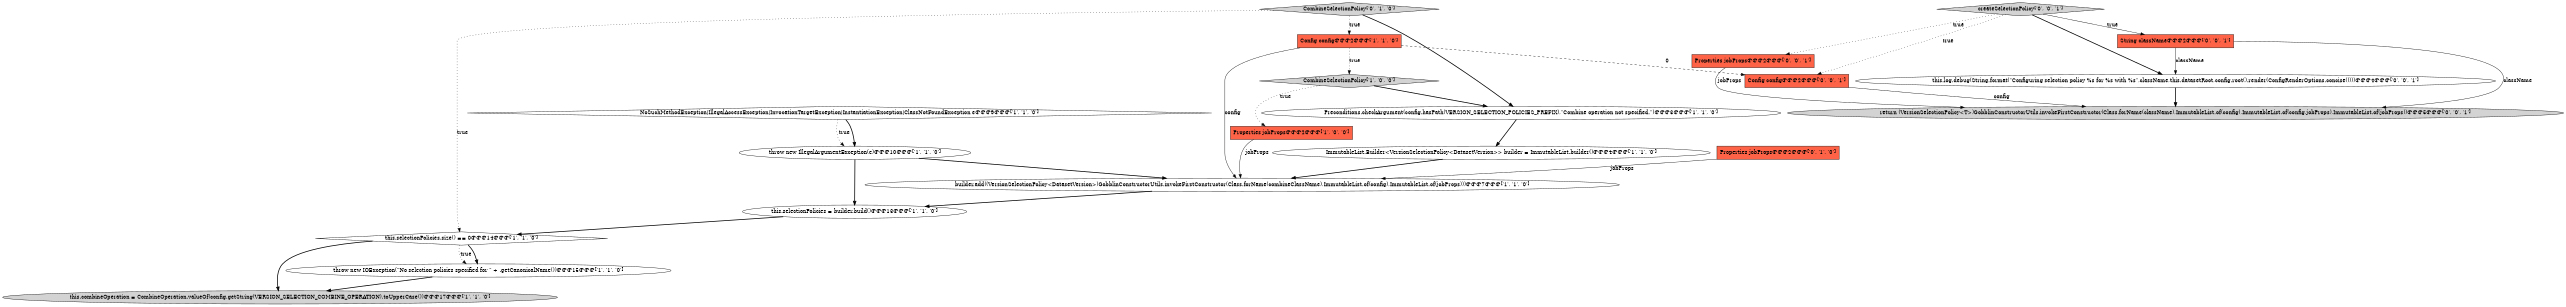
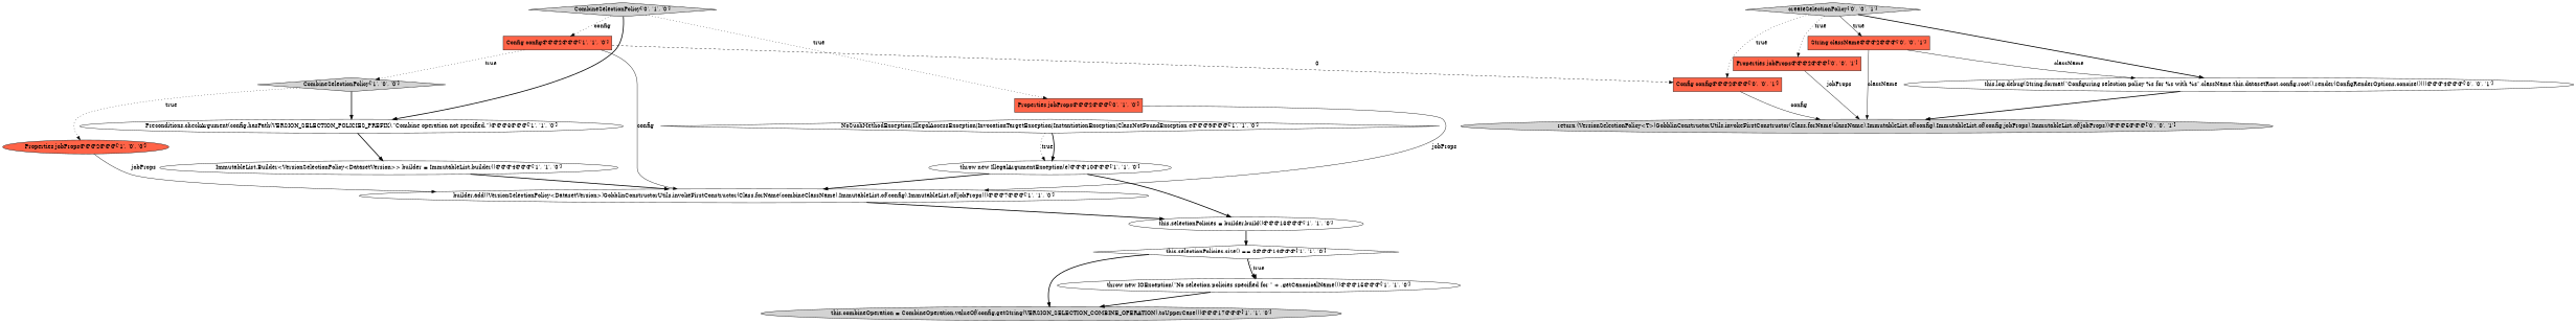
  digraph {
    node [fillcolor=white shape=ellipse style=filled]
    edge [style=bold]
    n1 [label="builder.add((VersionSelectionPolicy<DatasetVersion>)GobblinConstructorUtils.invokeFirstConstructor(Class.forName(combineClassName),ImmutableList.of(config),ImmutableList.of(jobProps)))@@@7@@@['1', '1', '0']"]
    n2 [label="this.selectionPolicies = builder.build()@@@13@@@['1', '1', '0']"]
    n3 [label="this.selectionPolicies.size() == 0@@@14@@@['1', '1', '0']" shape=diamond]
    n4 [fillcolor=lightgray label="CombineSelectionPolicy['1', '0', '0']" shape=diamond]
    n5 [label="Preconditions.checkArgument(config.hasPath(VERSION_SELECTION_POLICIES_PREFIX),\"Combine operation not specified.\")@@@3@@@['1', '1', '0']"]
-   n6 [fillcolor=tomato label="Properties jobProps@@@2@@@['1', '0', '0']" shape=box]
+   n6 [fillcolor=tomato label="Properties jobProps@@@2@@@['1', '0', '0']"]
    n7 [label="ImmutableList.Builder<VersionSelectionPolicy<DatasetVersion>> builder = ImmutableList.builder()@@@4@@@['1', '1', '0']"]
    n8 [fillcolor=tomato label="Config config@@@2@@@['1', '1', '0']" shape=box]
    n9 [fillcolor=tomato label="Config config@@@2@@@['0', '0', '1']" shape=box]
    n10 [fillcolor=lightgray label="this.combineOperation = CombineOperation.valueOf(config.getString(VERSION_SELECTION_COMBINE_OPERATION).toUpperCase())@@@17@@@['1', '1', '0']"]
    n11 [fillcolor=lightgray label="createSelectionPolicy['0', '0', '1']" shape=diamond]
    n12 [fillcolor=tomato label="Properties jobProps@@@2@@@['0', '0', '1']" shape=box]
    n13 [fillcolor=tomato label="String className@@@2@@@['0', '0', '1']" shape=box]
    n14 [label="this.log.debug(String.format(\"Configuring selection policy %s for %s with %s\",className,this.datasetRoot,config.root().render(ConfigRenderOptions.concise())))@@@4@@@['0', '0', '1']"]
    n15 [fillcolor=lightgray label="return (VersionSelectionPolicy<T>)GobblinConstructorUtils.invokeFirstConstructor(Class.forName(className),ImmutableList.of(config),ImmutableList.of(config,jobProps),ImmutableList.of(jobProps))@@@5@@@['0', '0', '1']"]
    n16 [label="NoSuchMethodException|IllegalAccessException|InvocationTargetException|InstantiationException|ClassNotFoundException e@@@9@@@['1', '1', '0']" shape=diamond]
    n17 [label="throw new IllegalArgumentException(e)@@@10@@@['1', '1', '0']"]
    n18 [label="throw new IOException(\"No selection policies specified for \" + .getCanonicalName())@@@15@@@['1', '1', '0']"]
    n19 [fillcolor=tomato label="Properties jobProps@@@2@@@['0', '1', '0']" shape=box]
    n20 [fillcolor=lightgray label="CombineSelectionPolicy['0', '1', '0']" shape=diamond]
    n1 -> n2
    n2 -> n3
    n3 -> n10
    n3 -> n18
    n3 -> n18 [label=true style=dotted]
    n4 -> n5
    n4 -> n6 [label=true style=dotted]
    n5 -> n7
    n6 -> n1 [label=jobProps style=solid]
    n7 -> n1
    n8 -> n1 [label=config style=solid]
    n8 -> n4 [label=true style=dotted]
    n8 -> n9 [label=0 style=dashed]
    n9 -> n15 [label=config style=solid]
    n11 -> n9 [label=true style=dotted]
    n11 -> n12 [label=true style=dotted]
    n11 -> n13 [label=true style=solid]
    n11 -> n14
    n12 -> n15 [label=jobProps style=solid]
    n13 -> n14 [label=className style=solid]
    n13 -> n15 [label=className style=solid]
    n14 -> n15
    n16 -> n17 [label=true style=dotted]
    n16 -> n17
    n17 -> n1
    n17 -> n2
    n18 -> n10
    n19 -> n1 [label=jobProps style=solid]
    n20 -> n5
-   n20 -> n8 [label=true style=dotted]
-   n20 -> n3 [label=true style=dotted]
+   n20 -> n8 [label=config style=dotted]
+   n20 -> n19 [label=true style=dotted]
  }
